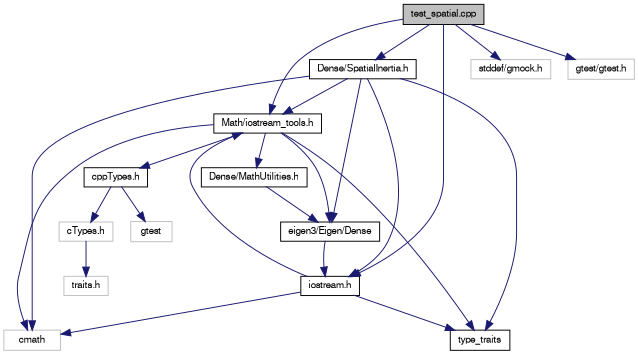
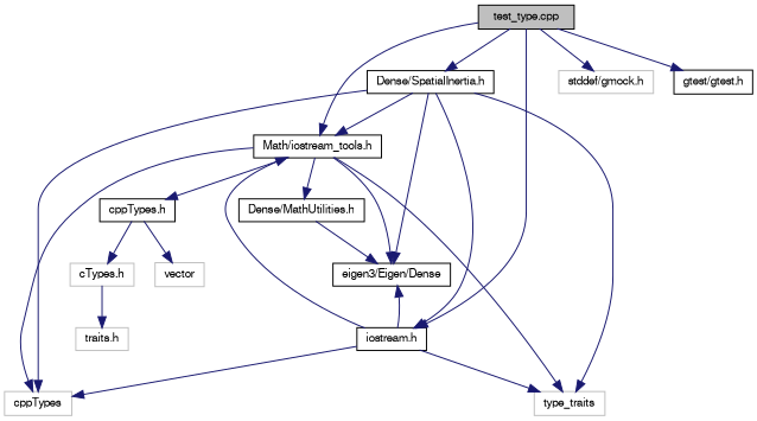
  digraph {
    node [color=black fillcolor=white fontname=FreeSans fontsize=10 shape=record style=filled]
    edge [color=midnightblue fontname=FreeSans fontsize=10 labelfontname=FreeSans labelfontsize=10 style=solid]
-   n1 [fillcolor=grey75 fontcolor=black height=0.2 label="test_spatial.cpp" width=0.4]
+   n1 [fillcolor=grey75 fontcolor=black height=0.2 label="test_type.cpp" width=0.4]
    n2 [height=0.2 label="Dense/SpatialInertia.h" width=0.4]
    n3 [height=0.2 label="Math/iostream_tools.h" width=0.4]
    n4 [height=0.2 label="iostream.h" width=0.4]
    n5 [color=grey75 height=0.2 label="stddef/gmock.h" width=0.4]
-   n6 [color=grey75 height=0.2 label="gtest/gtest.h" width=0.4]
+   n6 [height=0.2 label="gtest/gtest.h" width=0.4]
    n7 [height=0.2 label="eigen3/Eigen/Dense" width=0.4]
-   n8 [color=grey75 height=0.2 label=cmath width=0.4]
-   n9 [height=0.2 label=type_traits width=0.4]
+   n8 [color=grey75 height=0.2 label=cppTypes width=0.4]
+   n9 [color=grey75 height=0.2 label=type_traits width=0.4]
    n10 [height=0.2 label="Dense/MathUtilities.h" width=0.4]
    n11 [height=0.2 label="cppTypes.h" width=0.4]
-   n12 [color=grey75 height=0.2 label=gtest width=0.4]
+   n12 [color=grey75 height=0.2 label=vector width=0.4]
    n13 [color=grey75 height=0.2 label="cTypes.h" width=0.4]
    n14 [color=grey75 height=0.2 label="traits.h" width=0.4]
    n1 -> n2
    n1 -> n3
    n1 -> n4
    n1 -> n5
    n1 -> n6
    n2 -> n3
    n2 -> n4
    n2 -> n7
    n2 -> n8
    n2 -> n9
    n3 -> n7
    n3 -> n8
    n3 -> n9
    n3 -> n10
    n3 -> n11
    n4 -> n3
-   n7 -> n4
+   n4 -> n7
    n4 -> n8
    n4 -> n9
    n10 -> n7
    n11 -> n12
    n11 -> n13
    n13 -> n14
  }
